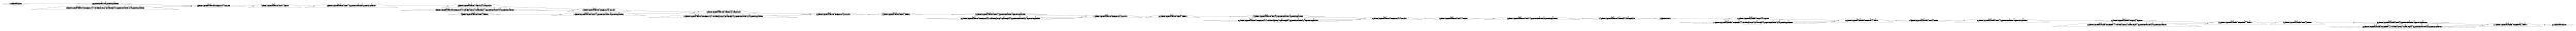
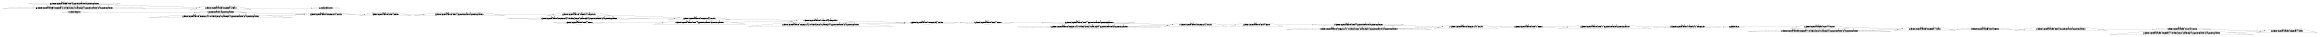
  strict digraph {
    rankdir=LR
    node [shape=diamond type=asymmetric_quantize]
    edge [arrowhead=dot]
    "0 /nncf_model_input_0" [type=nncf_model_input]
    "1 AsymmetricQuantizer/asymmetric_quantize_0"
    "3 AlexNet/Sequential[features]/NNCFConv2d[0]/conv2d_0" [type=conv2d]
    "4 AlexNet/Sequential[features]/ReLU[1]/RELU_0" [shape=trapezium type=RELU]
    "2 AlexNet/Sequential[features]/NNCFConv2d[0]/ModuleDict[pre_ops]/UpdateWeight[0]/AsymmetricQuantizer[op]/asymmetric_quantize_0" [shape=trapezium]
    "5 AlexNet/Sequential[features]/ReLU[1]/AsymmetricQuantizer/asymmetric_quantize_0" [shape=trapezium]
    "6 AlexNet/Sequential[features]/MaxPool2d[2]/max_pool2d_0" [shape=trapezium type=max_pool2d]
    "8 AlexNet/Sequential[features]/NNCFConv2d[3]/conv2d_0" [shape=trapezium type=conv2d]
    "11 AlexNet/Sequential[features]/MaxPool2d[5]/max_pool2d_0" [shape=trapezium type=max_pool2d]
    "7 AlexNet/Sequential[features]/NNCFConv2d[3]/ModuleDict[pre_ops]/UpdateWeight[0]/AsymmetricQuantizer[op]/asymmetric_quantize_0"
    "9 AlexNet/Sequential[features]/ReLU[4]/RELU_0" [type=RELU]
    "10 AlexNet/Sequential[features]/ReLU[4]/AsymmetricQuantizer/asymmetric_quantize_0" [shape=trapezium]
    "13 AlexNet/Sequential[features]/NNCFConv2d[6]/conv2d_0" [type=conv2d]
    "14 AlexNet/Sequential[features]/ReLU[7]/RELU_0" [type=RELU]
    "12 AlexNet/Sequential[features]/NNCFConv2d[6]/ModuleDict[pre_ops]/UpdateWeight[0]/AsymmetricQuantizer[op]/asymmetric_quantize_0" [shape=trapezium]
    "15 AlexNet/Sequential[features]/ReLU[7]/AsymmetricQuantizer/asymmetric_quantize_0"
    "17 AlexNet/Sequential[features]/NNCFConv2d[8]/conv2d_0" [shape=trapezium type=conv2d]
    "18 AlexNet/Sequential[features]/ReLU[9]/RELU_0" [shape=trapezium type=RELU]
    "16 AlexNet/Sequential[features]/NNCFConv2d[8]/ModuleDict[pre_ops]/UpdateWeight[0]/AsymmetricQuantizer[op]/asymmetric_quantize_0"
    "19 AlexNet/Sequential[features]/ReLU[9]/AsymmetricQuantizer/asymmetric_quantize_0"
    "21 AlexNet/Sequential[features]/NNCFConv2d[10]/conv2d_0" [shape=trapezium type=conv2d]
    "22 AlexNet/Sequential[features]/ReLU[11]/RELU_0" [type=RELU]
    "20 AlexNet/Sequential[features]/NNCFConv2d[10]/ModuleDict[pre_ops]/UpdateWeight[0]/AsymmetricQuantizer[op]/asymmetric_quantize_0"
    "23 AlexNet/Sequential[features]/ReLU[11]/AsymmetricQuantizer/asymmetric_quantize_0" [shape=trapezium]
    "24 AlexNet/Sequential[features]/MaxPool2d[12]/max_pool2d_0" [type=max_pool2d]
    "25 AlexNet/view_0" [type=view]
    "26 AlexNet/Sequential[classifier]/Dropout[0]/dropout_0" [shape=trapezium type=dropout]
    "28 AlexNet/Sequential[classifier]/NNCFLinear[1]/linear_0" [shape=trapezium type=linear]
    "29 AlexNet/Sequential[classifier]/ReLU[2]/RELU_0" [type=RELU]
    "27 AlexNet/Sequential[classifier]/NNCFLinear[1]/ModuleDict[pre_ops]/UpdateWeight[0]/AsymmetricQuantizer[op]/asymmetric_quantize_0"
    "30 AlexNet/Sequential[classifier]/ReLU[2]/AsymmetricQuantizer/asymmetric_quantize_0" [shape=trapezium]
    "31 AlexNet/Sequential[classifier]/Dropout[3]/dropout_0" [type=dropout]
    "33 AlexNet/Sequential[classifier]/NNCFLinear[4]/linear_0" [shape=trapezium type=linear]
-   "34 AlexNet/Sequential[classifier]/ReLU[5]/RELU_0" [shape=trapezium type=RELU]
    "32 AlexNet/Sequential[classifier]/NNCFLinear[4]/ModuleDict[pre_ops]/UpdateWeight[0]/AsymmetricQuantizer[op]/asymmetric_quantize_0" [shape=trapezium]
    "35 AlexNet/Sequential[classifier]/ReLU[5]/AsymmetricQuantizer/asymmetric_quantize_0"
    "37 AlexNet/Sequential[classifier]/NNCFLinear[6]/linear_0" [shape=trapezium type=linear]
    "38 /nncf_model_output_0" [type=nncf_model_output]
    "36 AlexNet/Sequential[classifier]/NNCFLinear[6]/ModuleDict[pre_ops]/UpdateWeight[0]/AsymmetricQuantizer[op]/asymmetric_quantize_0"
    "0 /nncf_model_input_0" -> "1 AsymmetricQuantizer/asymmetric_quantize_0"
    "1 AsymmetricQuantizer/asymmetric_quantize_0" -> "3 AlexNet/Sequential[features]/NNCFConv2d[0]/conv2d_0"
    "3 AlexNet/Sequential[features]/NNCFConv2d[0]/conv2d_0" -> "4 AlexNet/Sequential[features]/ReLU[1]/RELU_0"
    "4 AlexNet/Sequential[features]/ReLU[1]/RELU_0" -> "5 AlexNet/Sequential[features]/ReLU[1]/AsymmetricQuantizer/asymmetric_quantize_0"
    "2 AlexNet/Sequential[features]/NNCFConv2d[0]/ModuleDict[pre_ops]/UpdateWeight[0]/AsymmetricQuantizer[op]/asymmetric_quantize_0" -> "3 AlexNet/Sequential[features]/NNCFConv2d[0]/conv2d_0" [arrowhead=tee]
    "5 AlexNet/Sequential[features]/ReLU[1]/AsymmetricQuantizer/asymmetric_quantize_0" -> "6 AlexNet/Sequential[features]/MaxPool2d[2]/max_pool2d_0"
    "6 AlexNet/Sequential[features]/MaxPool2d[2]/max_pool2d_0" -> "8 AlexNet/Sequential[features]/NNCFConv2d[3]/conv2d_0" [arrowhead=tee]
    "8 AlexNet/Sequential[features]/NNCFConv2d[3]/conv2d_0" -> "11 AlexNet/Sequential[features]/MaxPool2d[5]/max_pool2d_0"
    "11 AlexNet/Sequential[features]/MaxPool2d[5]/max_pool2d_0" -> "13 AlexNet/Sequential[features]/NNCFConv2d[6]/conv2d_0"
    "7 AlexNet/Sequential[features]/NNCFConv2d[3]/ModuleDict[pre_ops]/UpdateWeight[0]/AsymmetricQuantizer[op]/asymmetric_quantize_0" -> "8 AlexNet/Sequential[features]/NNCFConv2d[3]/conv2d_0"
    "9 AlexNet/Sequential[features]/ReLU[4]/RELU_0" -> "10 AlexNet/Sequential[features]/ReLU[4]/AsymmetricQuantizer/asymmetric_quantize_0"
    "10 AlexNet/Sequential[features]/ReLU[4]/AsymmetricQuantizer/asymmetric_quantize_0" -> "11 AlexNet/Sequential[features]/MaxPool2d[5]/max_pool2d_0"
    "13 AlexNet/Sequential[features]/NNCFConv2d[6]/conv2d_0" -> "14 AlexNet/Sequential[features]/ReLU[7]/RELU_0" [arrowhead=tee]
    "14 AlexNet/Sequential[features]/ReLU[7]/RELU_0" -> "15 AlexNet/Sequential[features]/ReLU[7]/AsymmetricQuantizer/asymmetric_quantize_0"
    "12 AlexNet/Sequential[features]/NNCFConv2d[6]/ModuleDict[pre_ops]/UpdateWeight[0]/AsymmetricQuantizer[op]/asymmetric_quantize_0" -> "13 AlexNet/Sequential[features]/NNCFConv2d[6]/conv2d_0" [arrowhead=tee]
    "15 AlexNet/Sequential[features]/ReLU[7]/AsymmetricQuantizer/asymmetric_quantize_0" -> "17 AlexNet/Sequential[features]/NNCFConv2d[8]/conv2d_0"
    "17 AlexNet/Sequential[features]/NNCFConv2d[8]/conv2d_0" -> "18 AlexNet/Sequential[features]/ReLU[9]/RELU_0" [arrowhead=tee]
    "18 AlexNet/Sequential[features]/ReLU[9]/RELU_0" -> "19 AlexNet/Sequential[features]/ReLU[9]/AsymmetricQuantizer/asymmetric_quantize_0" [arrowhead=tee]
    "16 AlexNet/Sequential[features]/NNCFConv2d[8]/ModuleDict[pre_ops]/UpdateWeight[0]/AsymmetricQuantizer[op]/asymmetric_quantize_0" -> "17 AlexNet/Sequential[features]/NNCFConv2d[8]/conv2d_0"
    "19 AlexNet/Sequential[features]/ReLU[9]/AsymmetricQuantizer/asymmetric_quantize_0" -> "21 AlexNet/Sequential[features]/NNCFConv2d[10]/conv2d_0"
    "21 AlexNet/Sequential[features]/NNCFConv2d[10]/conv2d_0" -> "22 AlexNet/Sequential[features]/ReLU[11]/RELU_0" [arrowhead=tee]
    "22 AlexNet/Sequential[features]/ReLU[11]/RELU_0" -> "23 AlexNet/Sequential[features]/ReLU[11]/AsymmetricQuantizer/asymmetric_quantize_0"
    "20 AlexNet/Sequential[features]/NNCFConv2d[10]/ModuleDict[pre_ops]/UpdateWeight[0]/AsymmetricQuantizer[op]/asymmetric_quantize_0" -> "21 AlexNet/Sequential[features]/NNCFConv2d[10]/conv2d_0" [arrowhead=tee]
    "23 AlexNet/Sequential[features]/ReLU[11]/AsymmetricQuantizer/asymmetric_quantize_0" -> "24 AlexNet/Sequential[features]/MaxPool2d[12]/max_pool2d_0" [arrowhead=tee]
    "24 AlexNet/Sequential[features]/MaxPool2d[12]/max_pool2d_0" -> "25 AlexNet/view_0" [arrowhead=tee]
    "25 AlexNet/view_0" -> "26 AlexNet/Sequential[classifier]/Dropout[0]/dropout_0" [arrowhead=tee]
    "26 AlexNet/Sequential[classifier]/Dropout[0]/dropout_0" -> "28 AlexNet/Sequential[classifier]/NNCFLinear[1]/linear_0"
    "28 AlexNet/Sequential[classifier]/NNCFLinear[1]/linear_0" -> "29 AlexNet/Sequential[classifier]/ReLU[2]/RELU_0" [arrowhead=tee]
    "29 AlexNet/Sequential[classifier]/ReLU[2]/RELU_0" -> "30 AlexNet/Sequential[classifier]/ReLU[2]/AsymmetricQuantizer/asymmetric_quantize_0" [arrowhead=tee]
    "27 AlexNet/Sequential[classifier]/NNCFLinear[1]/ModuleDict[pre_ops]/UpdateWeight[0]/AsymmetricQuantizer[op]/asymmetric_quantize_0" -> "28 AlexNet/Sequential[classifier]/NNCFLinear[1]/linear_0"
    "30 AlexNet/Sequential[classifier]/ReLU[2]/AsymmetricQuantizer/asymmetric_quantize_0" -> "31 AlexNet/Sequential[classifier]/Dropout[3]/dropout_0" [arrowhead=tee]
    "31 AlexNet/Sequential[classifier]/Dropout[3]/dropout_0" -> "33 AlexNet/Sequential[classifier]/NNCFLinear[4]/linear_0"
-   "33 AlexNet/Sequential[classifier]/NNCFLinear[4]/linear_0" -> "34 AlexNet/Sequential[classifier]/ReLU[5]/RELU_0" [arrowhead=tee]
-   "34 AlexNet/Sequential[classifier]/ReLU[5]/RELU_0" -> "35 AlexNet/Sequential[classifier]/ReLU[5]/AsymmetricQuantizer/asymmetric_quantize_0"
    "32 AlexNet/Sequential[classifier]/NNCFLinear[4]/ModuleDict[pre_ops]/UpdateWeight[0]/AsymmetricQuantizer[op]/asymmetric_quantize_0" -> "33 AlexNet/Sequential[classifier]/NNCFLinear[4]/linear_0" [arrowhead=tee]
    "35 AlexNet/Sequential[classifier]/ReLU[5]/AsymmetricQuantizer/asymmetric_quantize_0" -> "37 AlexNet/Sequential[classifier]/NNCFLinear[6]/linear_0" [arrowhead=tee]
    "37 AlexNet/Sequential[classifier]/NNCFLinear[6]/linear_0" -> "38 /nncf_model_output_0"
    "36 AlexNet/Sequential[classifier]/NNCFLinear[6]/ModuleDict[pre_ops]/UpdateWeight[0]/AsymmetricQuantizer[op]/asymmetric_quantize_0" -> "37 AlexNet/Sequential[classifier]/NNCFLinear[6]/linear_0" [arrowhead=tee]
  }
